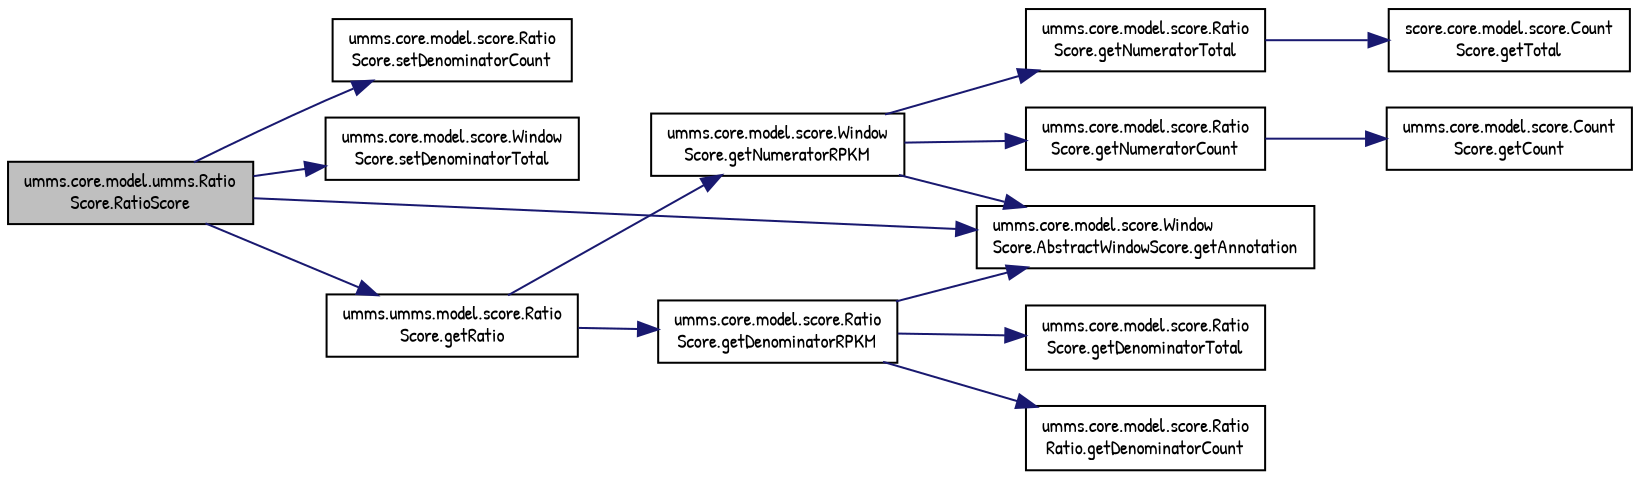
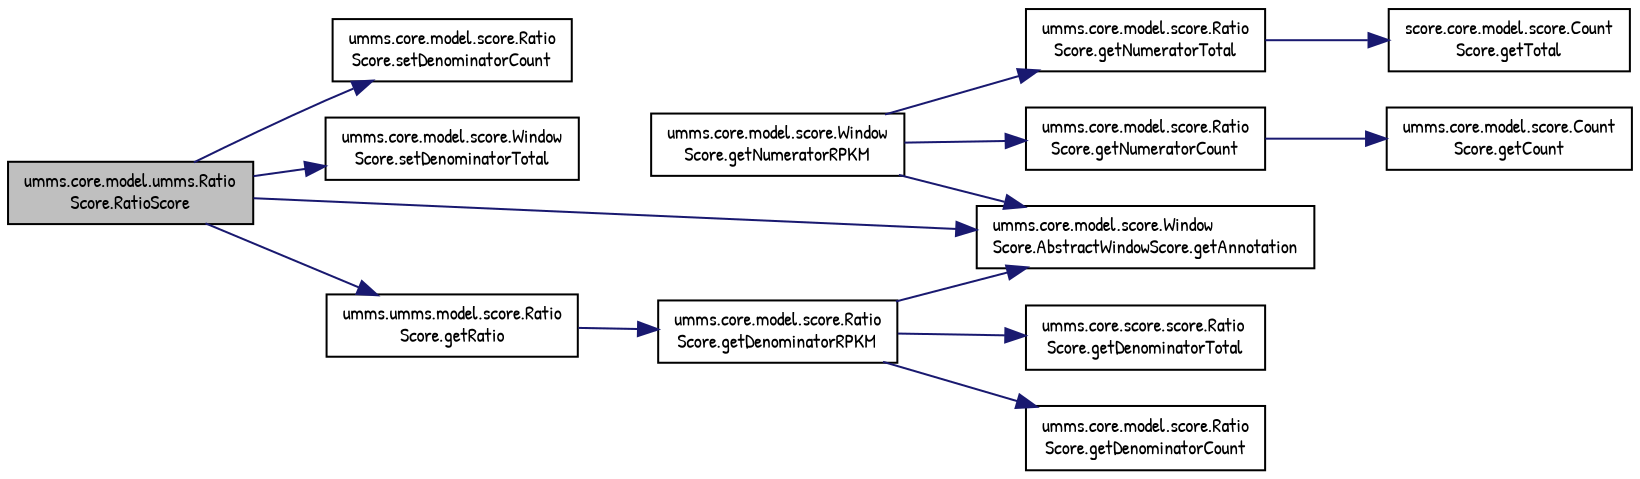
  digraph {
    fontname="Patrick Hand"
    rankdir=LR
    node [color=black fillcolor=white fontname="Patrick Hand" fontsize=10 shape=record style=filled]
    edge [color=midnightblue fontname="Patrick Hand" fontsize=10 labelfontname=Helvetica labelfontsize=10 style=solid]
    n1 [fillcolor=grey75 fontcolor=black height=0.2 label="umms.core.model.umms.Ratio\lScore.RatioScore" width=0.4]
    n2 [height=0.2 label="umms.core.model.score.Ratio\lScore.setDenominatorCount" width=0.4]
    n3 [height=0.2 label="umms.core.model.score.Window\lScore.setDenominatorTotal" width=0.4]
    n4 [height=0.2 label="umms.core.model.score.Window\lScore.AbstractWindowScore.getAnnotation" width=0.4]
    n5 [height=0.2 label="umms.umms.model.score.Ratio\lScore.getRatio" width=0.4]
    n6 [height=0.2 label="umms.core.model.score.Window\lScore.getNumeratorRPKM" width=0.4]
    n7 [height=0.2 label="umms.core.model.score.Ratio\lScore.getDenominatorRPKM" width=0.4]
    n8 [height=0.2 label="umms.core.model.score.Ratio\lScore.getNumeratorCount" width=0.4]
    n9 [height=0.2 label="umms.core.model.score.Ratio\lScore.getNumeratorTotal" width=0.4]
-   n10 [height=0.2 label="umms.core.model.score.Ratio\lRatio.getDenominatorCount" width=0.4]
-   n11 [height=0.2 label="umms.core.model.score.Ratio\lScore.getDenominatorTotal" width=0.4]
+   n10 [height=0.2 label="umms.core.model.score.Ratio\lScore.getDenominatorCount" width=0.4]
+   n11 [height=0.2 label="umms.core.score.score.Ratio\lScore.getDenominatorTotal" width=0.4]
    n12 [height=0.2 label="umms.core.model.score.Count\lScore.getCount" width=0.4]
    n13 [height=0.2 label="score.core.model.score.Count\lScore.getTotal" width=0.4]
    n1 -> n2
    n1 -> n3
    n1 -> n4
    n1 -> n5
-   n5 -> n6
    n5 -> n7
    n6 -> n4
    n6 -> n8
    n6 -> n9
    n7 -> n4
    n7 -> n10
    n7 -> n11
    n8 -> n12
    n9 -> n13
  }
